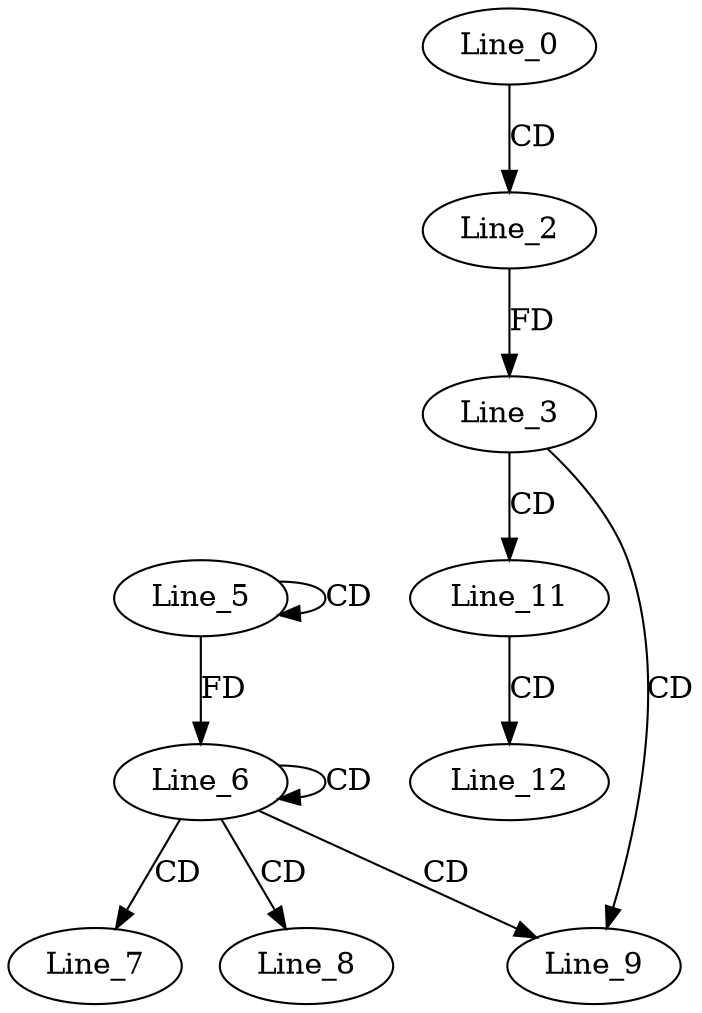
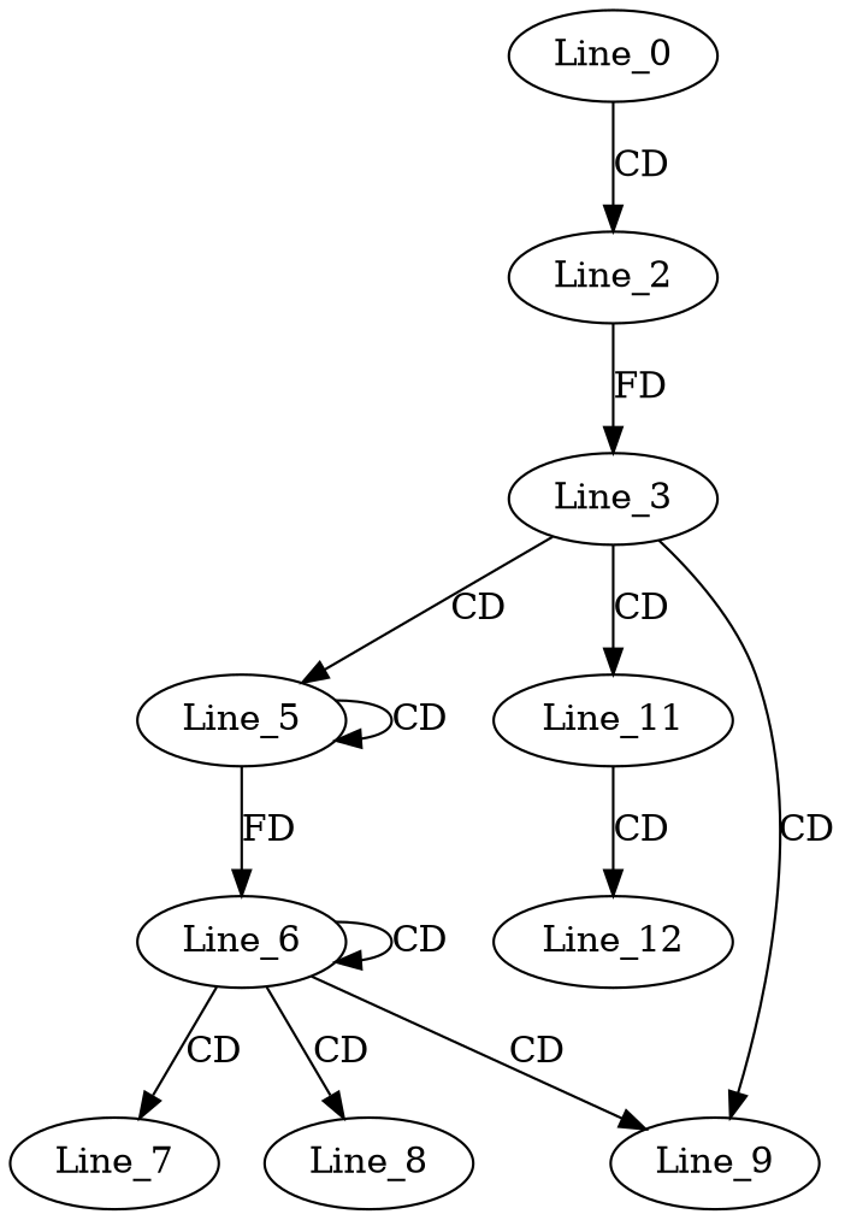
  digraph {
    Line_0
    Line_2
    Line_3
    Line_5
    Line_11
    Line_9
    Line_6
    Line_7
    Line_8
    Line_12
    Line_0 -> Line_2 [label=CD]
    Line_2 -> Line_3 [label=FD]
+   Line_3 -> Line_5 [label=CD]
    Line_3 -> Line_11 [label=CD]
    Line_3 -> Line_9 [label=CD]
    Line_5 -> Line_5 [label=CD]
    Line_5 -> Line_6 [label=FD]
    Line_11 -> Line_12 [label=CD]
    Line_6 -> Line_9 [label=CD]
    Line_6 -> Line_6 [label=CD]
    Line_6 -> Line_7 [label=CD]
    Line_6 -> Line_8 [label=CD]
  }
